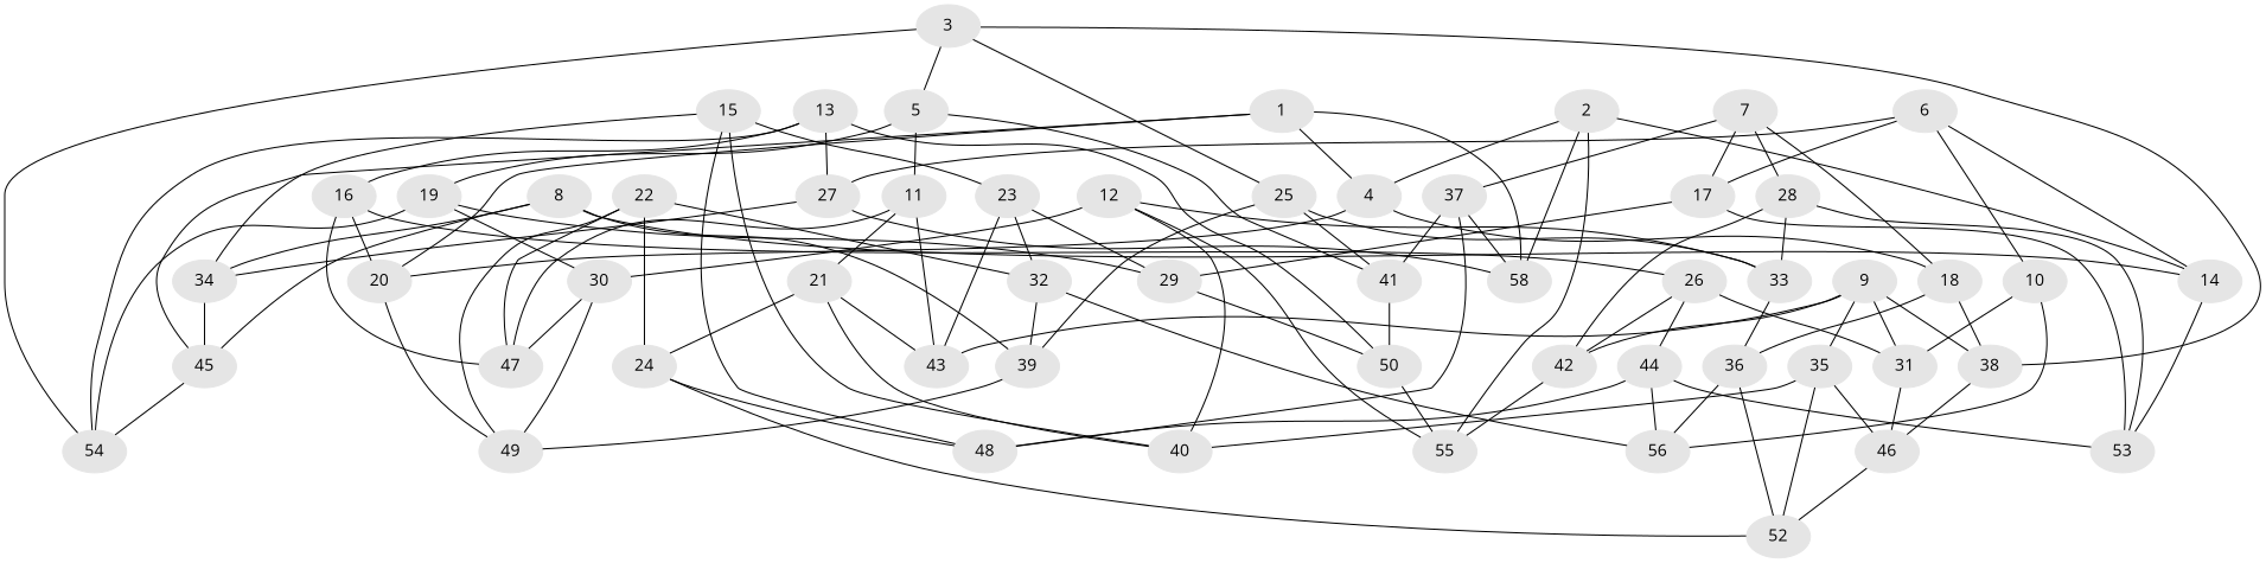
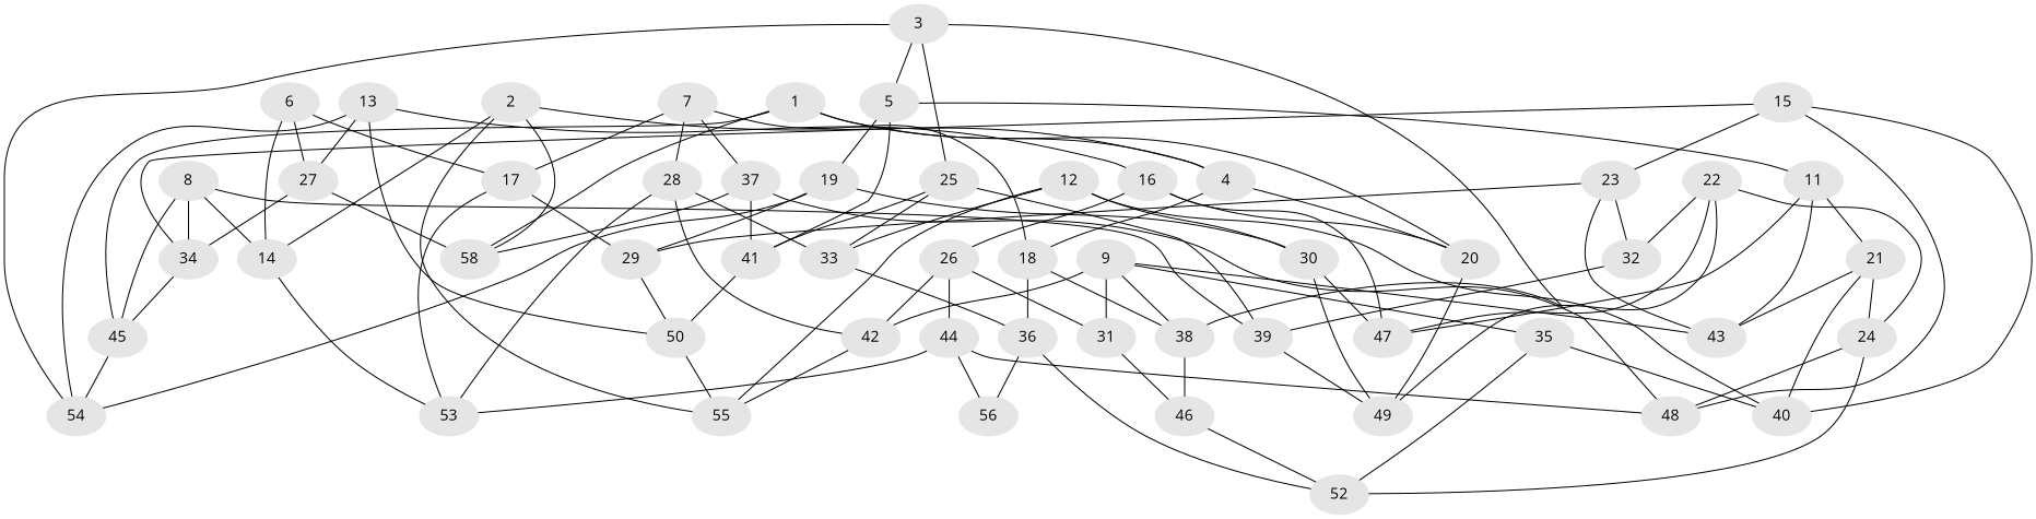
  graph {
    fontname="Open Sans"
    node [color=gray90 fontname="Open Sans" style=filled]
    edge [fontname="Open Sans"]
    1
    4
    20
    45
    n5 [label=58]
    18
    49
    54
    2
    14
    55
    53
    3
    5
    25
    38
    11
    19
    41
    39
    33
    46
    36
    43
    21
    47
    30
    29
    50
    6
-   10
    17
    27
    31
    56
    34
    7
    28
    37
    42
    48
    8
    9
    35
    40
    52
    24
    12
    13
    16
    26
    15
    23
    32
    44
    22
    1 -- 4
    1 -- 20
    1 -- 45
    1 -- n5
    4 -- 20
    4 -- 18
    20 -- 49
    45 -- 54
    18 -- 38
    18 -- 36
    2 -- 4
    2 -- n5
    2 -- 14
    2 -- 55
    14 -- 53
    3 -- 54
    3 -- 5
    3 -- 25
    3 -- 38
    5 -- 11
    5 -- 19
    5 -- 41
    25 -- 41
    25 -- 39
    25 -- 33
    38 -- 46
    11 -- 43
    11 -- 21
    11 -- 47
    19 -- 54
    19 -- 30
    19 -- 29
    41 -- 50
    39 -- 49
    33 -- 36
    46 -- 52
    36 -- 56
    36 -- 52
    21 -- 43
    21 -- 40
    21 -- 24
    30 -- 49
    30 -- 47
    29 -- 50
    50 -- 55
    6 -- 14
-   6 -- 10
    6 -- 17
    6 -- 27
-   10 -- 31
-   10 -- 56
    17 -- 53
    17 -- 29
    27 -- n5
    27 -- 34
    31 -- 46
    34 -- 45
    7 -- 18
    7 -- 17
    7 -- 28
    7 -- 37
    28 -- 53
    28 -- 33
    28 -- 42
    37 -- n5
    37 -- 41
    37 -- 48
    42 -- 55
    8 -- 45
    8 -- 14
    8 -- 39
    8 -- 34
    9 -- 38
    9 -- 43
    9 -- 31
    9 -- 42
    9 -- 35
-   35 -- 46
    35 -- 40
    35 -- 52
    24 -- 48
    24 -- 52
    12 -- 55
    12 -- 33
    12 -- 30
    12 -- 40
    13 -- 54
    13 -- 50
    13 -- 27
    13 -- 16
    16 -- 20
    16 -- 47
    16 -- 26
    26 -- 31
    26 -- 42
    26 -- 44
    15 -- 34
    15 -- 48
    15 -- 40
    15 -- 23
    23 -- 43
    23 -- 29
    23 -- 32
    32 -- 39
-   32 -- 56
    44 -- 53
    44 -- 56
    44 -- 48
    22 -- 49
    22 -- 47
    22 -- 24
    22 -- 32
  }
